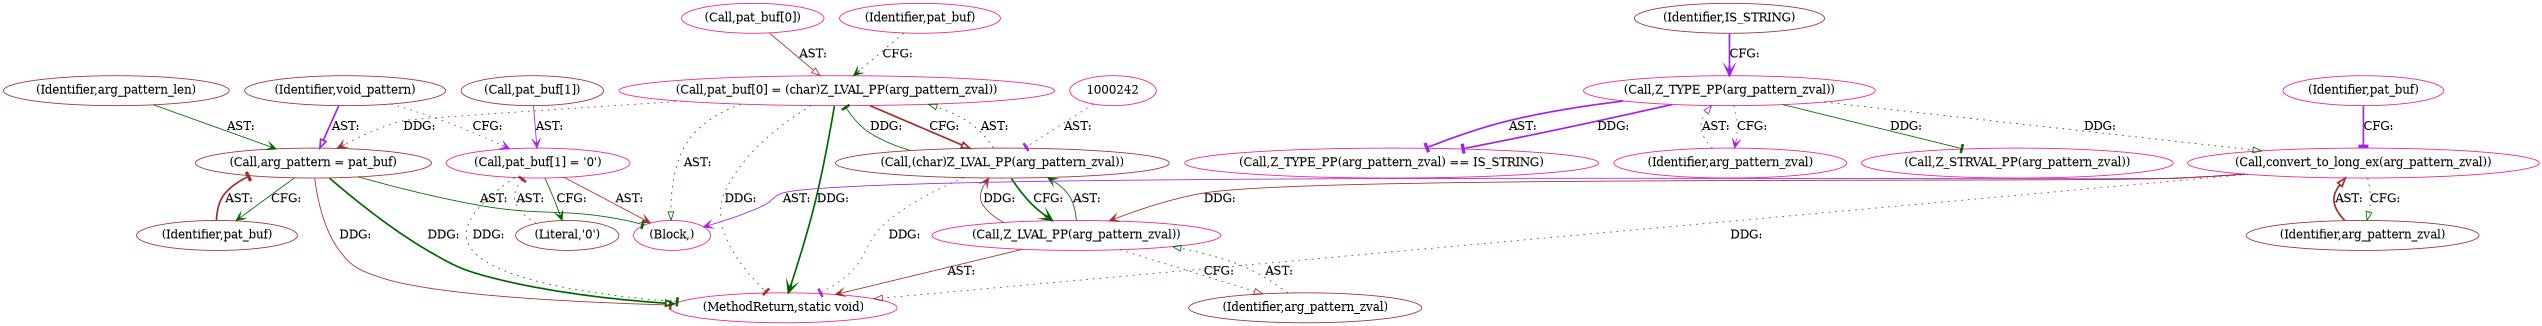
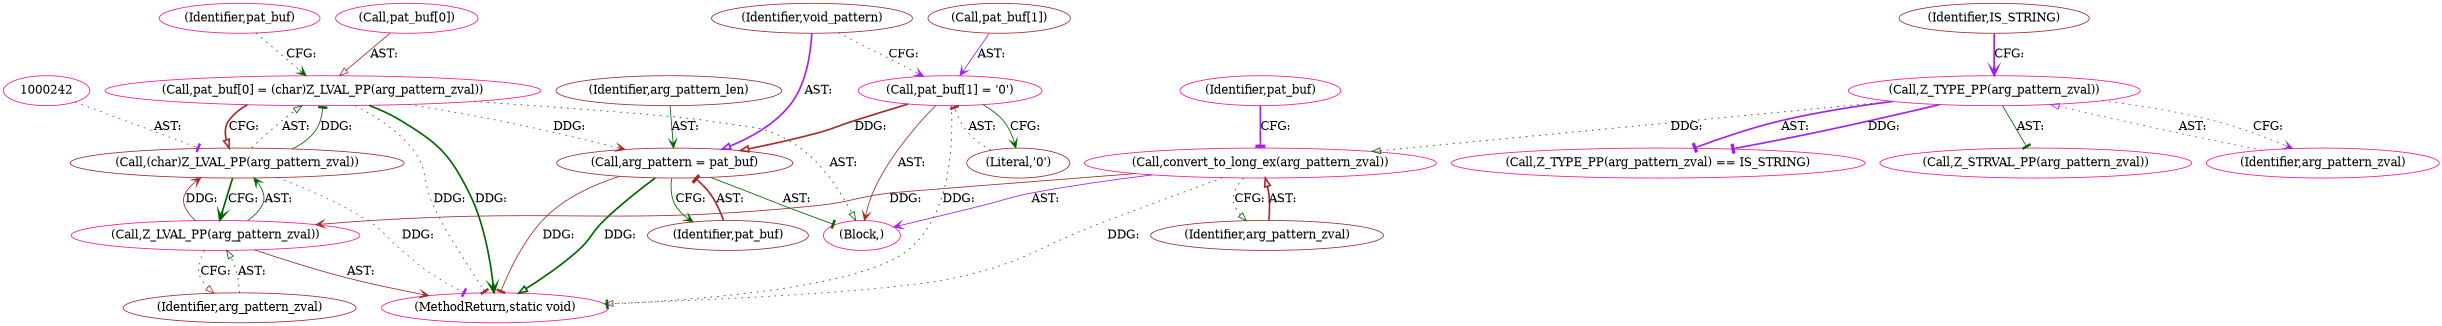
  digraph {
    node [color=deeppink]
    edge [arrowhead=vee color=darkgreen style=dotted]
    n1 [color=brown label="(Call,arg_pattern = pat_buf)"]
    n2 [color=brown label="(Identifier,pat_buf)"]
    n3 [label="(Block,)"]
    n4 [label="(MethodReturn,static void)"]
    n5 [label="(Call,pat_buf[0] = (char)Z_LVAL_PP(arg_pattern_zval))"]
    n6 [color=brown label="(Call,(char)Z_LVAL_PP(arg_pattern_zval))"]
    n7 [label="(Call,Z_LVAL_PP(arg_pattern_zval))"]
    n8 [color=brown label="(Identifier,arg_pattern_zval)"]
    n9 [label="(Call,convert_to_long_ex(arg_pattern_zval))"]
    n10 [color=brown label="(Identifier,arg_pattern_zval)"]
    n11 [label="(Call,Z_TYPE_PP(arg_pattern_zval))"]
    n12 [label="(Call,Z_STRVAL_PP(arg_pattern_zval))"]
    n13 [label="(Call,Z_TYPE_PP(arg_pattern_zval) == IS_STRING)"]
    n14 [label="(Identifier,arg_pattern_zval)"]
    n15 [label="(Call,pat_buf[1] = '\0')"]
    n16 [color=brown label="(Literal,'\0')"]
    n17 [color=brown label="(Identifier,arg_pattern_len)"]
    n18 [label="(Identifier,pat_buf)"]
    n19 [label="(Identifier,pat_buf)"]
    n20 [color=brown label="(Identifier,void_pattern)"]
    n21 [label="(Call,pat_buf[0])"]
    n22 [color=brown label="(Identifier,IS_STRING)"]
    n23 [color=brown label="(Call,pat_buf[1])"]
    1000242
    n1 -> n2 [label="CFG: " style=solid]
    n1 -> n3 [arrowhead=tee label="AST: " style=solid]
    n1 -> n4 [arrowhead=tee color=brown label="DDG: " style=solid]
    n1 -> n4 [arrowhead=onormal label="DDG: " style=bold]
    n2 -> n1 [arrowhead=tee color=brown label="AST: " style=bold]
    n5 -> n1 [color=brown label="DDG: "]
    n5 -> n3 [arrowhead=onormal label="AST: "]
    n5 -> n4 [arrowhead=tee color=brown label="DDG: "]
    n5 -> n4 [label="DDG: " style=bold]
    n5 -> n6 [arrowhead=onormal color=brown label="CFG: " style=bold]
    n6 -> n4 [arrowhead=tee color=purple label="DDG: "]
    n6 -> n5 [arrowhead=onormal label="AST: "]
    n6 -> n5 [arrowhead=tee label="DDG: " style=solid]
    n6 -> n7 [label="CFG: " style=bold]
    n7 -> n4 [color=brown label="AST: " style=solid]
    n7 -> n6 [label="AST: " style=solid]
    n7 -> n6 [color=brown label="DDG: " style=solid]
    n7 -> n8 [arrowhead=onormal color=brown label="CFG: "]
    n8 -> n7 [arrowhead=onormal label="AST: "]
    n9 -> n3 [color=purple label="AST: " style=solid]
    n9 -> n4 [arrowhead=onormal color=brown label="DDG: "]
    n9 -> n7 [color=brown label="DDG: " style=solid]
    n9 -> n10 [arrowhead=onormal label="CFG: "]
    n10 -> n9 [arrowhead=onormal color=brown label="AST: " style=bold]
    n11 -> n9 [arrowhead=onormal label="DDG: "]
-   n11 -> n12 [arrowhead=tee label="DDG: " style=solid]
+   n11 -> n12 [arrowhead=tee label="AST: " style=solid]
    n11 -> n13 [arrowhead=tee color=purple label="AST: " style=bold]
    n11 -> n13 [arrowhead=tee color=purple label="DDG: " style=bold]
    n11 -> n14 [color=purple label="CFG: "]
    n14 -> n11 [arrowhead=onormal color=purple label="AST: "]
+   n15 -> n1 [arrowhead=onormal color=brown label="DDG: " style=bold]
    n15 -> n3 [color=brown label="AST: " style=solid]
    n15 -> n4 [arrowhead=tee label="DDG: "]
    n15 -> n16 [label="CFG: " style=solid]
    n16 -> n15 [arrowhead=tee color=brown label="AST: "]
    n17 -> n1 [label="AST: " style=solid]
    n18 -> n9 [arrowhead=tee color=purple label="CFG: " style=bold]
    n19 -> n5 [label="CFG: "]
    n20 -> n1 [arrowhead=onormal color=purple label="AST: " style=bold]
    n20 -> n15 [color=purple label="CFG: "]
    n21 -> n5 [arrowhead=onormal color=brown label="AST: " style=solid]
    n22 -> n11 [color=purple label="CFG: " style=bold]
    n23 -> n15 [color=purple label="AST: " style=solid]
    1000242 -> n6 [arrowhead=tee color=purple label="AST: "]
  }
